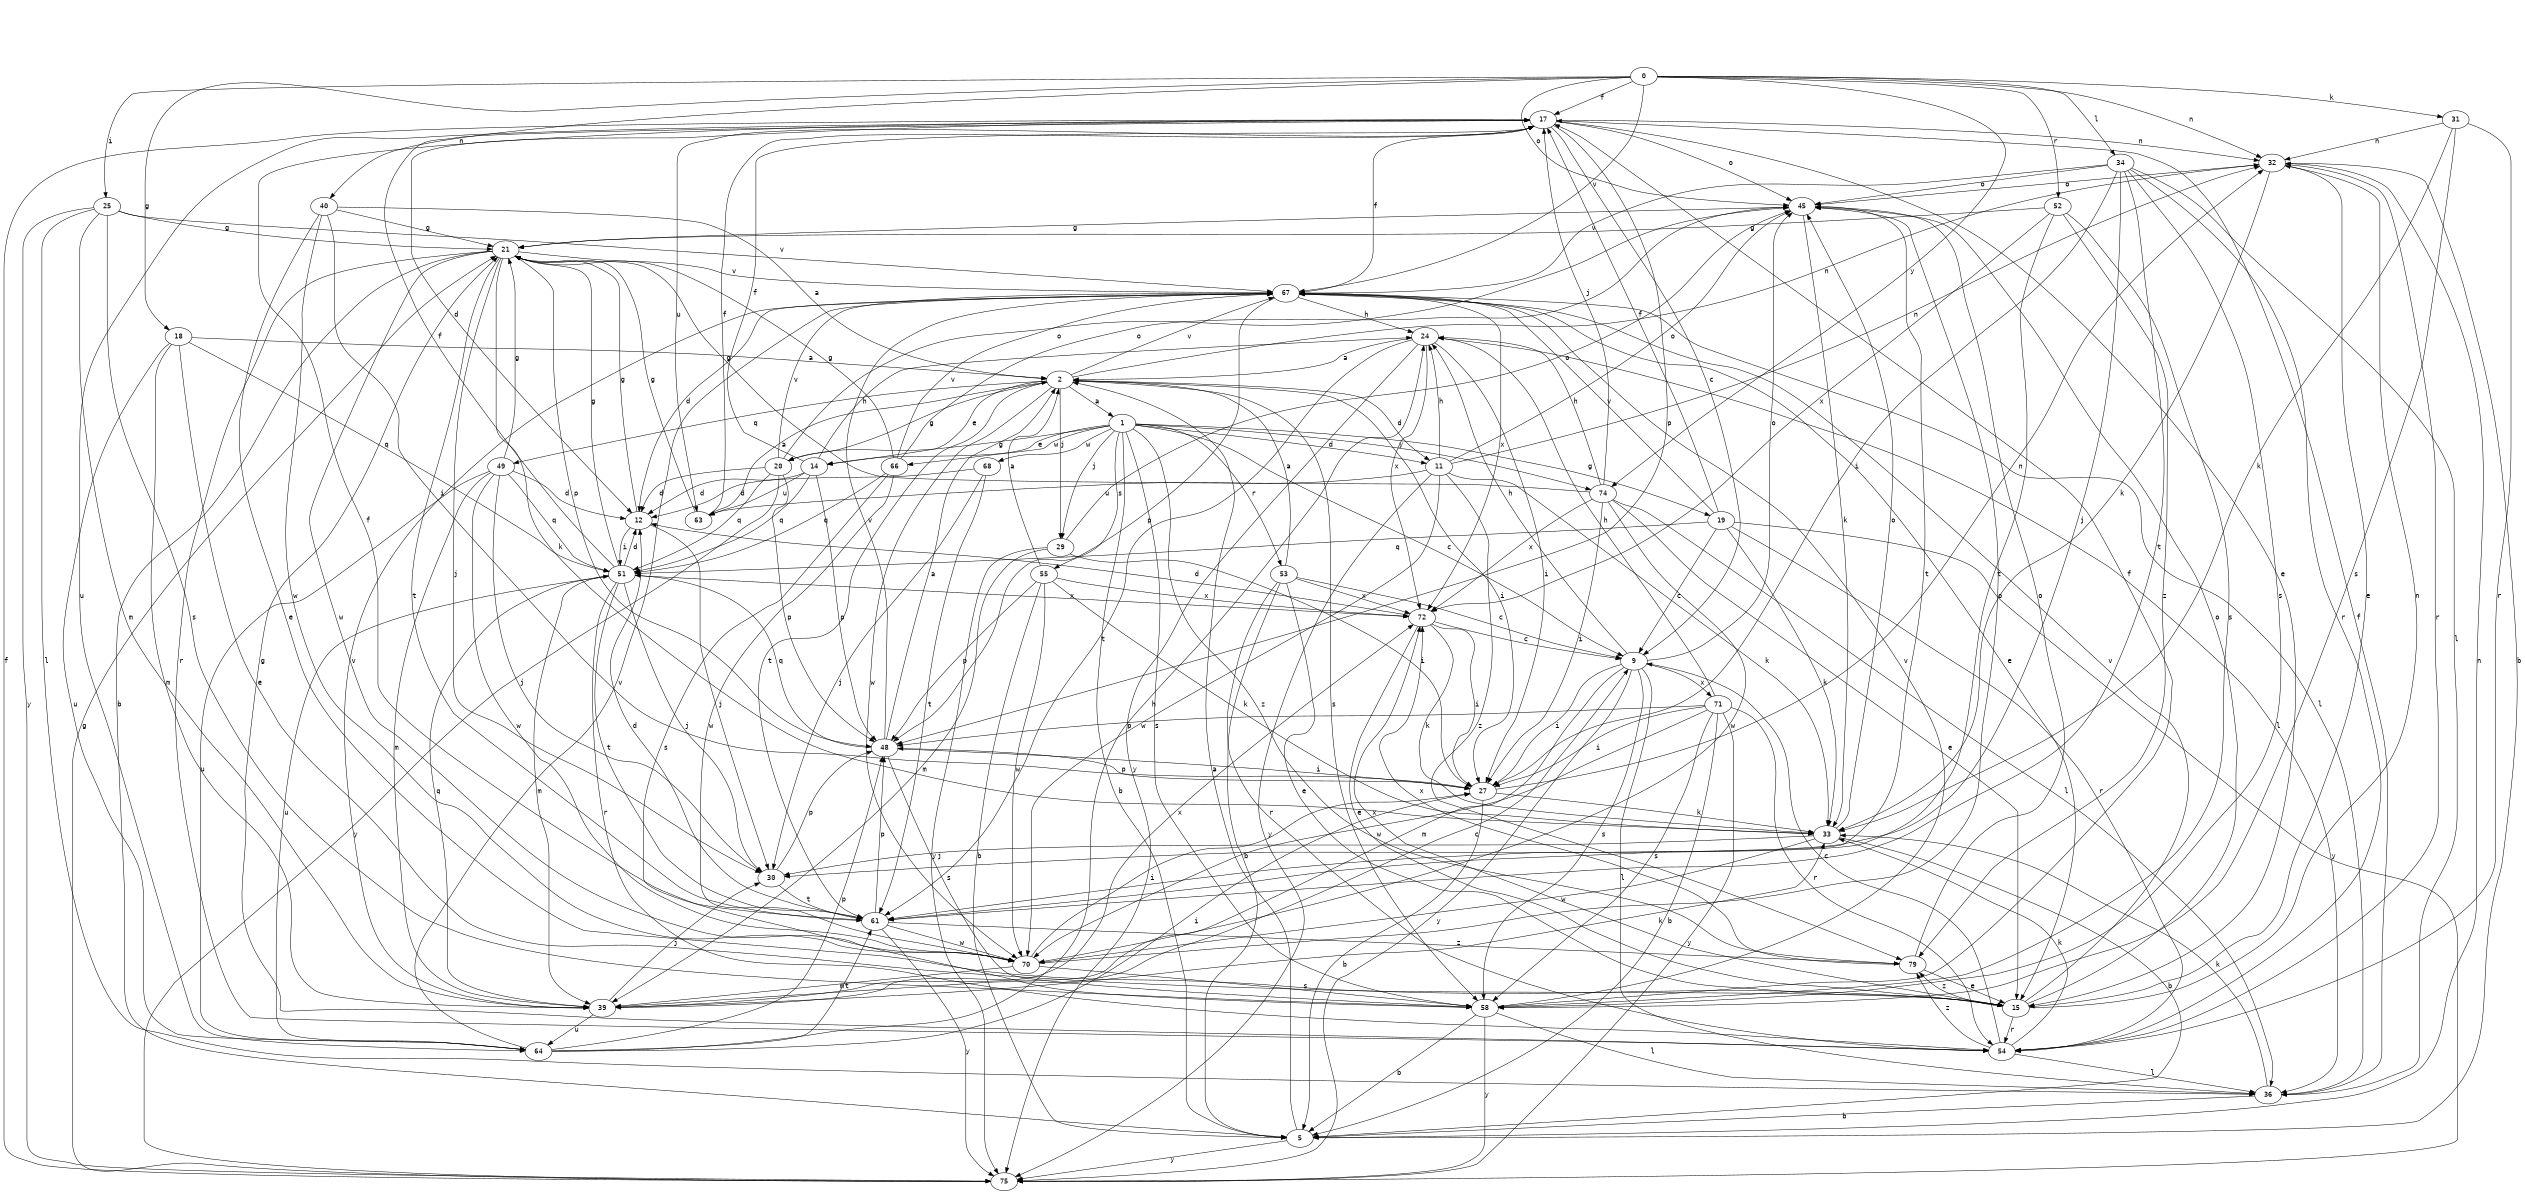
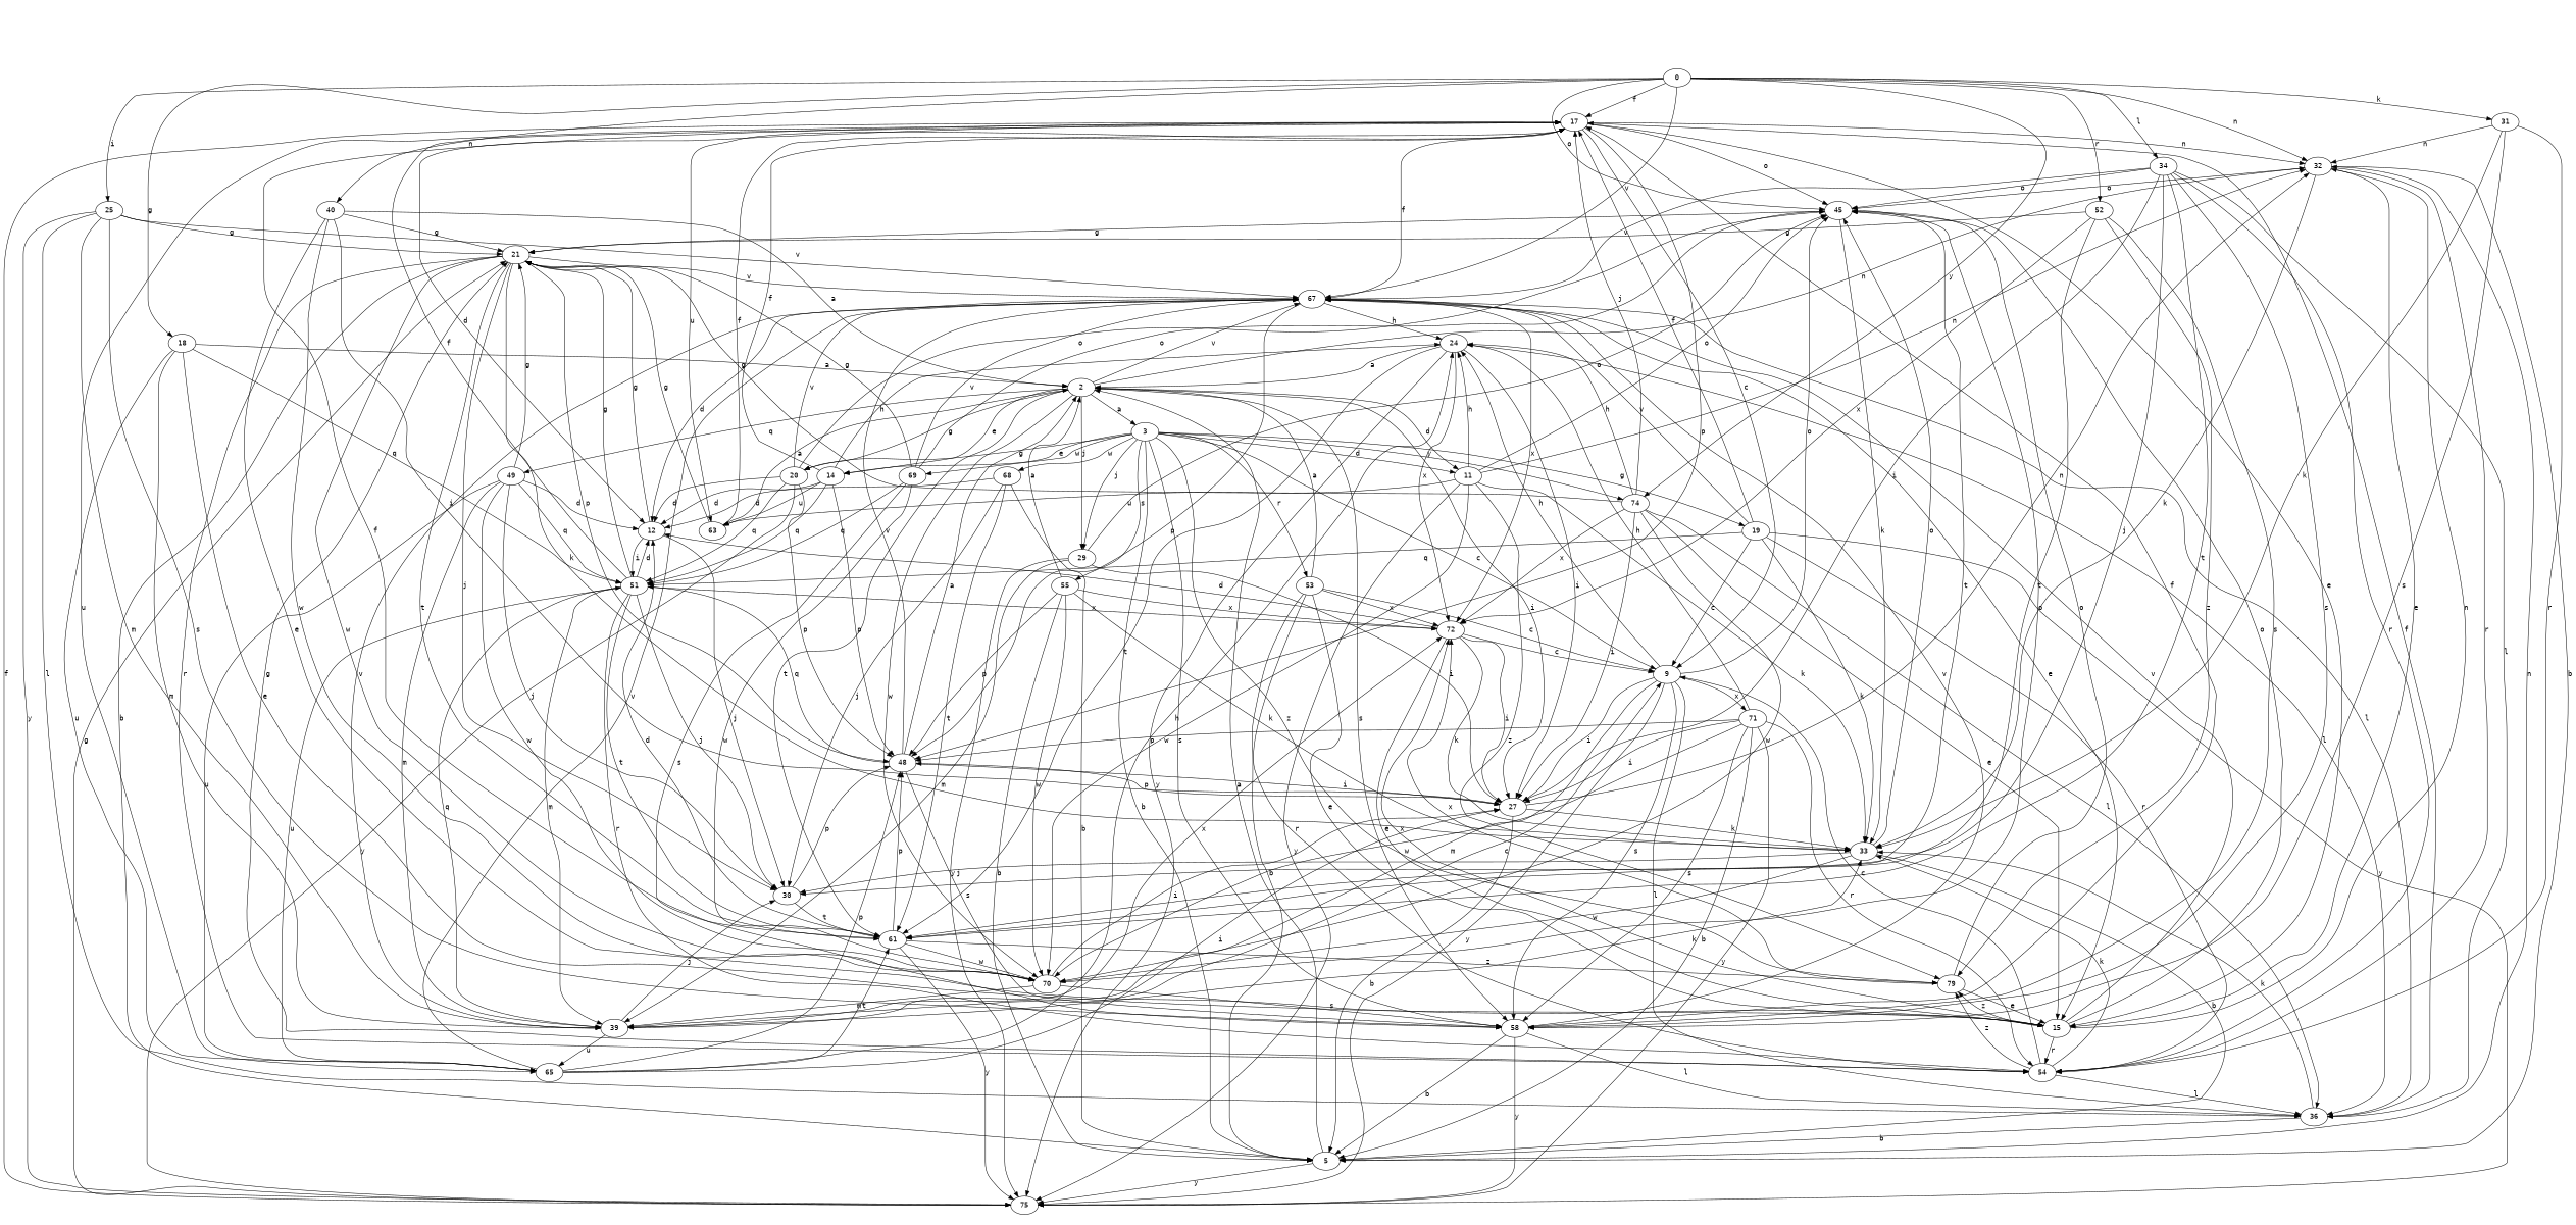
  strict digraph {
    fontname="DejaVu Sans Mono"
    node [fontname="DejaVu Sans Mono"]
    edge [fontname="DejaVu Sans Mono"]
    0
    17
    18
    25
    31
    34
    40
    n8 [label=32]
    45
    52
    67
    74
    9
    12
    63
    48
    15
-   64
+   64 [label=65]
    2
    39
    51
    58
    75
    36
    21
    33
    54
    27
    61
    30
    70
    5
    79
    72
    24
-   1
+   1 [label=3]
    11
    14
    19
    20
    29
    53
    55
    68
-   69 [label=66]
+   69
    71
    49
    0 -> 17 [label=f]
    0 -> 18 [label=g]
    0 -> 25 [label=i]
    0 -> 31 [label=k]
    0 -> 34 [label=l]
    0 -> 40 [label=n]
    0 -> n8 [label=n]
    0 -> 45 [label=o]
    0 -> 52 [label=r]
    0 -> 67 [label=v]
    0 -> 74 [label=y]
    17 -> n8 [label=n]
    17 -> 45 [label=o]
    17 -> 9 [label=c]
    17 -> 12 [label=d]
    17 -> 63 [label=u]
    17 -> 48 [label=p]
    17 -> 15 [label=e]
    17 -> 64 [label=u]
    18 -> 15 [label=e]
    18 -> 64 [label=u]
    18 -> 2 [label=a]
    18 -> 39 [label=m]
    18 -> 51 [label=q]
    25 -> 67 [label=v]
    25 -> 39 [label=m]
    25 -> 58 [label=s]
    25 -> 75 [label=y]
    25 -> 36 [label=l]
    25 -> 21 [label=g]
    31 -> n8 [label=n]
    31 -> 58 [label=s]
    31 -> 33 [label=k]
    31 -> 54 [label=r]
    34 -> 45 [label=o]
    34 -> 67 [label=v]
    34 -> 58 [label=s]
    34 -> 36 [label=l]
    34 -> 54 [label=r]
    34 -> 27 [label=i]
    34 -> 61 [label=t]
    34 -> 30 [label=j]
    40 -> 15 [label=e]
    40 -> 2 [label=a]
    40 -> 21 [label=g]
    40 -> 27 [label=i]
    40 -> 70 [label=w]
    n8 -> 45 [label=o]
    n8 -> 15 [label=e]
    n8 -> 33 [label=k]
    n8 -> 54 [label=r]
    n8 -> 5 [label=b]
    45 -> 21 [label=g]
    45 -> 33 [label=k]
    45 -> 61 [label=t]
    52 -> 58 [label=s]
    52 -> 21 [label=g]
    52 -> 61 [label=t]
    52 -> 79 [label=z]
    52 -> 72 [label=x]
    67 -> 17 [label=f]
    67 -> 12 [label=d]
    67 -> 48 [label=p]
    67 -> 15 [label=e]
    67 -> 36 [label=l]
    67 -> 72 [label=x]
    67 -> 24 [label=h]
    74 -> 17 [label=j]
    74 -> 15 [label=e]
    74 -> 36 [label=l]
    74 -> 21 [label=g]
    74 -> 27 [label=i]
    74 -> 70 [label=w]
    74 -> 72 [label=x]
    74 -> 24 [label=h]
    9 -> 45 [label=o]
    9 -> 39 [label=m]
    9 -> 58 [label=s]
    9 -> 75 [label=y]
    9 -> 36 [label=l]
    9 -> 27 [label=i]
    9 -> 24 [label=h]
    9 -> 71 [label=x]
    12 -> 51 [label=i]
    12 -> 21 [label=g]
    12 -> 30 [label=j]
    63 -> 17 [label=f]
    63 -> 2 [label=a]
    63 -> 21 [label=g]
    48 -> 67 [label=v]
    48 -> 2 [label=a]
    48 -> 51 [label=q]
    48 -> 58 [label=s]
    48 -> 27 [label=i]
    15 -> n8 [label=n]
    15 -> 45 [label=o]
    15 -> 67 [label=v]
    15 -> 54 [label=r]
    15 -> 79 [label=z]
    15 -> 72 [label=x]
    64 -> 67 [label=v]
    64 -> 48 [label=p]
    64 -> 27 [label=i]
    64 -> 61 [label=t]
    64 -> 24 [label=h]
    2 -> n8 [label=n]
    2 -> 67 [label=v]
    2 -> 58 [label=s]
    2 -> 27 [label=i]
    2 -> 61 [label=t]
    2 -> 70 [label=w]
    2 -> 1 [label=a]
    2 -> 11 [label=d]
    2 -> 14 [label=e]
    2 -> 20 [label=g]
    2 -> 29 [label=j]
    2 -> 49 [label=q]
    39 -> 67 [label=v]
    39 -> 9 [label=c]
    39 -> 64 [label=u]
    39 -> 51 [label=q]
    39 -> 33 [label=k]
    39 -> 30 [label=j]
    39 -> 72 [label=x]
    51 -> 17 [label=f]
    51 -> 12 [label=d]
    51 -> 64 [label=u]
    51 -> 39 [label=m]
    51 -> 21 [label=g]
    51 -> 54 [label=r]
    51 -> 61 [label=t]
    51 -> 30 [label=j]
    51 -> 72 [label=x]
    58 -> 17 [label=f]
    58 -> 67 [label=v]
    58 -> 75 [label=y]
    58 -> 36 [label=l]
    58 -> 5 [label=b]
    75 -> 17 [label=f]
    75 -> 21 [label=g]
    36 -> 17 [label=f]
    36 -> 33 [label=k]
    36 -> 5 [label=b]
    21 -> 67 [label=v]
    21 -> 48 [label=p]
    21 -> 33 [label=k]
    21 -> 54 [label=r]
    21 -> 61 [label=t]
    21 -> 30 [label=j]
    21 -> 70 [label=w]
    21 -> 5 [label=b]
    33 -> 45 [label=o]
    33 -> 30 [label=j]
    33 -> 70 [label=w]
    33 -> 5 [label=b]
    54 -> 9 [label=c]
    54 -> 36 [label=l]
    54 -> 21 [label=g]
    54 -> 33 [label=k]
    54 -> 79 [label=z]
    27 -> n8 [label=n]
    27 -> 48 [label=p]
    27 -> 33 [label=k]
    27 -> 5 [label=b]
    61 -> 17 [label=f]
    61 -> 12 [label=d]
    61 -> 48 [label=p]
    61 -> 75 [label=y]
    61 -> 70 [label=w]
    61 -> 79 [label=z]
    30 -> 48 [label=p]
    30 -> 61 [label=t]
    70 -> 45 [label=o]
    70 -> 39 [label=m]
    70 -> 58 [label=s]
    70 -> 27 [label=i]
    5 -> n8 [label=n]
    5 -> 2 [label=a]
    5 -> 75 [label=y]
    79 -> 45 [label=o]
    79 -> 15 [label=e]
    79 -> 72 [label=x]
    72 -> 9 [label=c]
    72 -> 12 [label=d]
    72 -> 15 [label=e]
    72 -> 33 [label=k]
    72 -> 27 [label=i]
    24 -> 2 [label=a]
    24 -> 75 [label=y]
    24 -> 36 [label=l]
    24 -> 27 [label=i]
    24 -> 61 [label=t]
    24 -> 72 [label=x]
    1 -> 74 [label=y]
    1 -> 9 [label=c]
    1 -> 58 [label=s]
    1 -> 5 [label=b]
    1 -> 79 [label=z]
    1 -> 11 [label=d]
    1 -> 14 [label=e]
    1 -> 19 [label=g]
    1 -> 20 [label=g]
    1 -> 29 [label=j]
    1 -> 53 [label=r]
    1 -> 55 [label=s]
    1 -> 68 [label=w]
    1 -> 69 [label=w]
    11 -> n8 [label=n]
    11 -> 45 [label=o]
    11 -> 63 [label=u]
    11 -> 75 [label=y]
    11 -> 33 [label=k]
    11 -> 70 [label=w]
    11 -> 79 [label=z]
    11 -> 24 [label=h]
    14 -> 17 [label=f]
    14 -> 12 [label=d]
    14 -> 63 [label=u]
    14 -> 48 [label=p]
    14 -> 51 [label=q]
    14 -> 24 [label=h]
    19 -> 17 [label=f]
    19 -> 67 [label=v]
    19 -> 9 [label=c]
    19 -> 51 [label=q]
    19 -> 75 [label=y]
    19 -> 33 [label=k]
    19 -> 54 [label=r]
    20 -> 45 [label=o]
    20 -> 67 [label=v]
    20 -> 12 [label=d]
    20 -> 48 [label=p]
    20 -> 51 [label=q]
    20 -> 75 [label=y]
    29 -> 45 [label=o]
    29 -> 39 [label=m]
    29 -> 75 [label=y]
    29 -> 27 [label=i]
    53 -> 9 [label=c]
    53 -> 15 [label=e]
    53 -> 2 [label=a]
    53 -> 54 [label=r]
    53 -> 5 [label=b]
    53 -> 72 [label=x]
    55 -> 48 [label=p]
    55 -> 2 [label=a]
    55 -> 33 [label=k]
    55 -> 70 [label=w]
    55 -> 5 [label=b]
    55 -> 72 [label=x]
    68 -> 12 [label=d]
    68 -> 61 [label=t]
    68 -> 30 [label=j]
+   68 -> 5 [label=b]
    69 -> 45 [label=o]
    69 -> 67 [label=v]
    69 -> 51 [label=q]
    69 -> 58 [label=s]
    69 -> 21 [label=g]
    69 -> 70 [label=w]
    71 -> 48 [label=p]
    71 -> 58 [label=s]
    71 -> 75 [label=y]
    71 -> 54 [label=r]
    71 -> 27 [label=i]
    71 -> 70 [label=w]
    71 -> 5 [label=b]
    71 -> 24 [label=h]
    49 -> 12 [label=d]
    49 -> 64 [label=u]
    49 -> 39 [label=m]
    49 -> 51 [label=q]
    49 -> 21 [label=g]
    49 -> 30 [label=j]
    49 -> 70 [label=w]
  }
